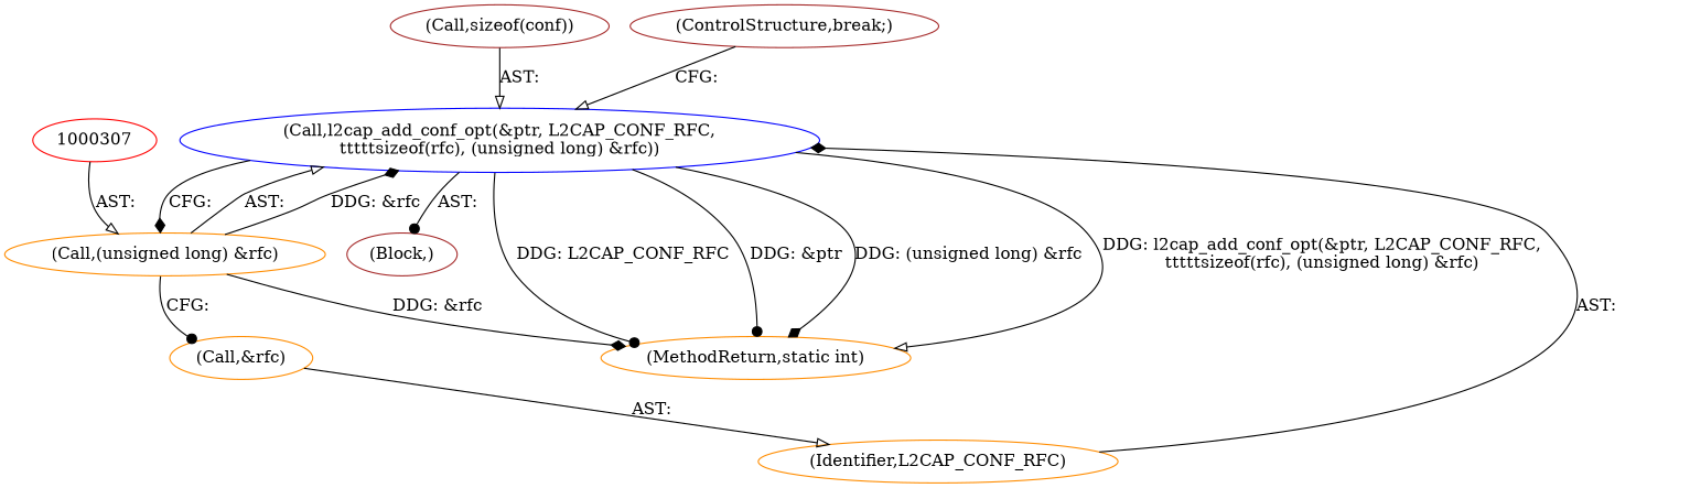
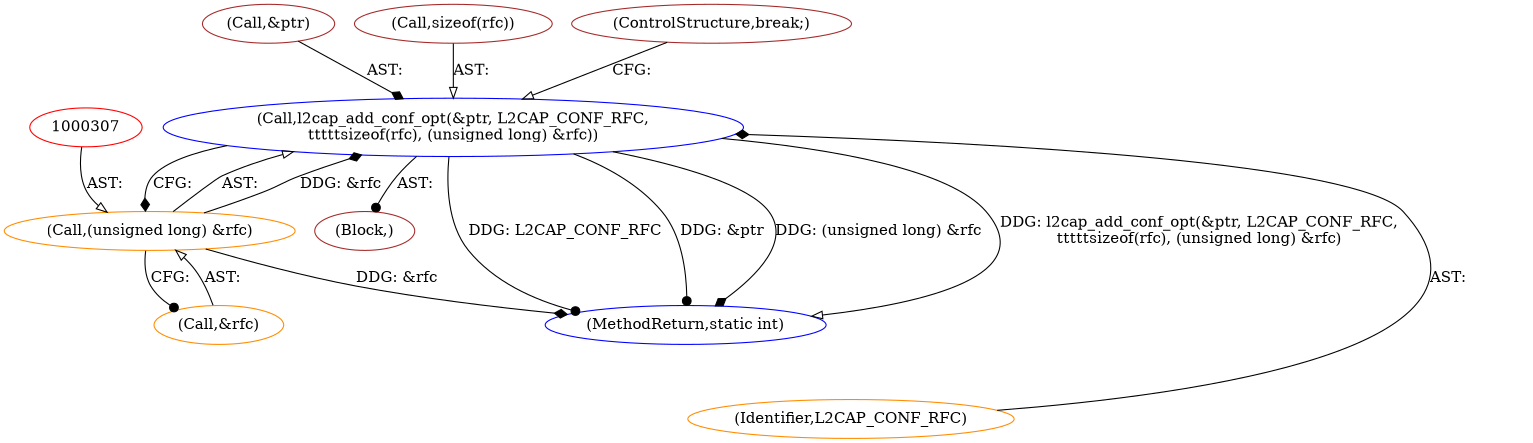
  digraph {
    node [color=brown]
    edge [arrowhead=diamond]
    n1 [color=blue label="(Call,l2cap_add_conf_opt(&ptr, L2CAP_CONF_RFC,\n\t\t\t\t\tsizeof(rfc), (unsigned long) &rfc))"]
    n2 [color=darkorange label="(Call,(unsigned long) &rfc)"]
    n3 [label="(Block,)"]
-   n4 [color=darkorange label="(MethodReturn,static int)"]
+   n4 [color=blue label="(MethodReturn,static int)"]
    n5 [color=darkorange label="(Call,&rfc)"]
    n6 [color=darkorange label="(Identifier,L2CAP_CONF_RFC)"]
-   n8 [label="(Call,sizeof(conf))"]
+   n7 [label="(Call,&ptr)"]
+   n8 [label="(Call,sizeof(rfc))"]
    n9 [label="(ControlStructure,break;)"]
    1000307 [color=red]
    n1 -> n2 [label="CFG: "]
    n1 -> n3 [arrowhead=dot label="AST: "]
    n1 -> n4 [arrowhead=dot label="DDG: L2CAP_CONF_RFC"]
    n1 -> n4 [arrowhead=dot label="DDG: &ptr"]
    n1 -> n4 [label="DDG: (unsigned long) &rfc"]
    n1 -> n4 [arrowhead=onormal label="DDG: l2cap_add_conf_opt(&ptr, L2CAP_CONF_RFC,\n\t\t\t\t\tsizeof(rfc), (unsigned long) &rfc)"]
    n2 -> n1 [arrowhead=onormal label="AST: "]
    n2 -> n1 [label="DDG: &rfc"]
    n2 -> n4 [label="DDG: &rfc"]
    n2 -> n5 [arrowhead=dot label="CFG: "]
-   n5 -> n6 [arrowhead=onormal label="AST: "]
+   n5 -> n2 [arrowhead=onormal label="AST: "]
    n6 -> n1 [label="AST: "]
+   n7 -> n1 [label="AST: "]
    n8 -> n1 [arrowhead=onormal label="AST: "]
    n9 -> n1 [arrowhead=onormal label="CFG: "]
    1000307 -> n2 [arrowhead=onormal label="AST: "]
  }
